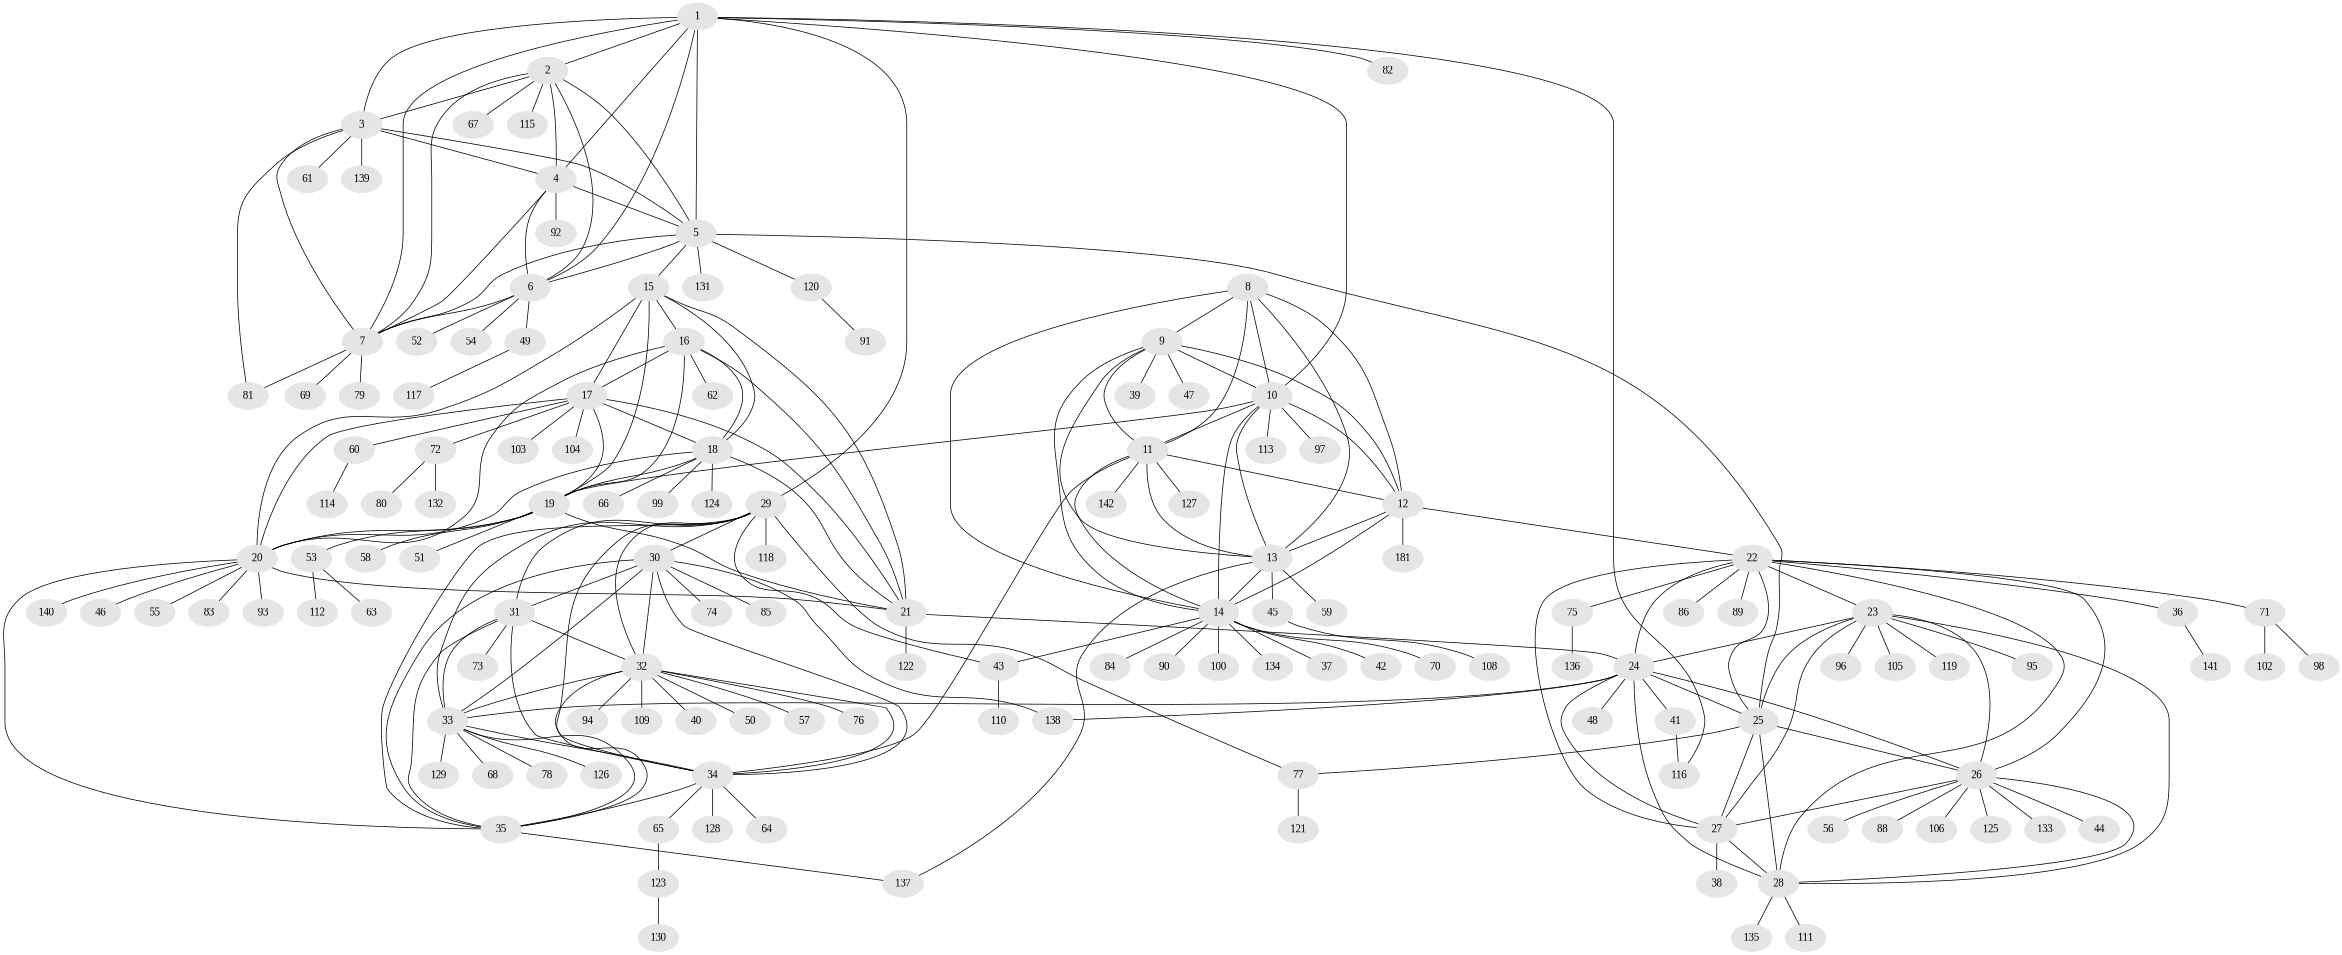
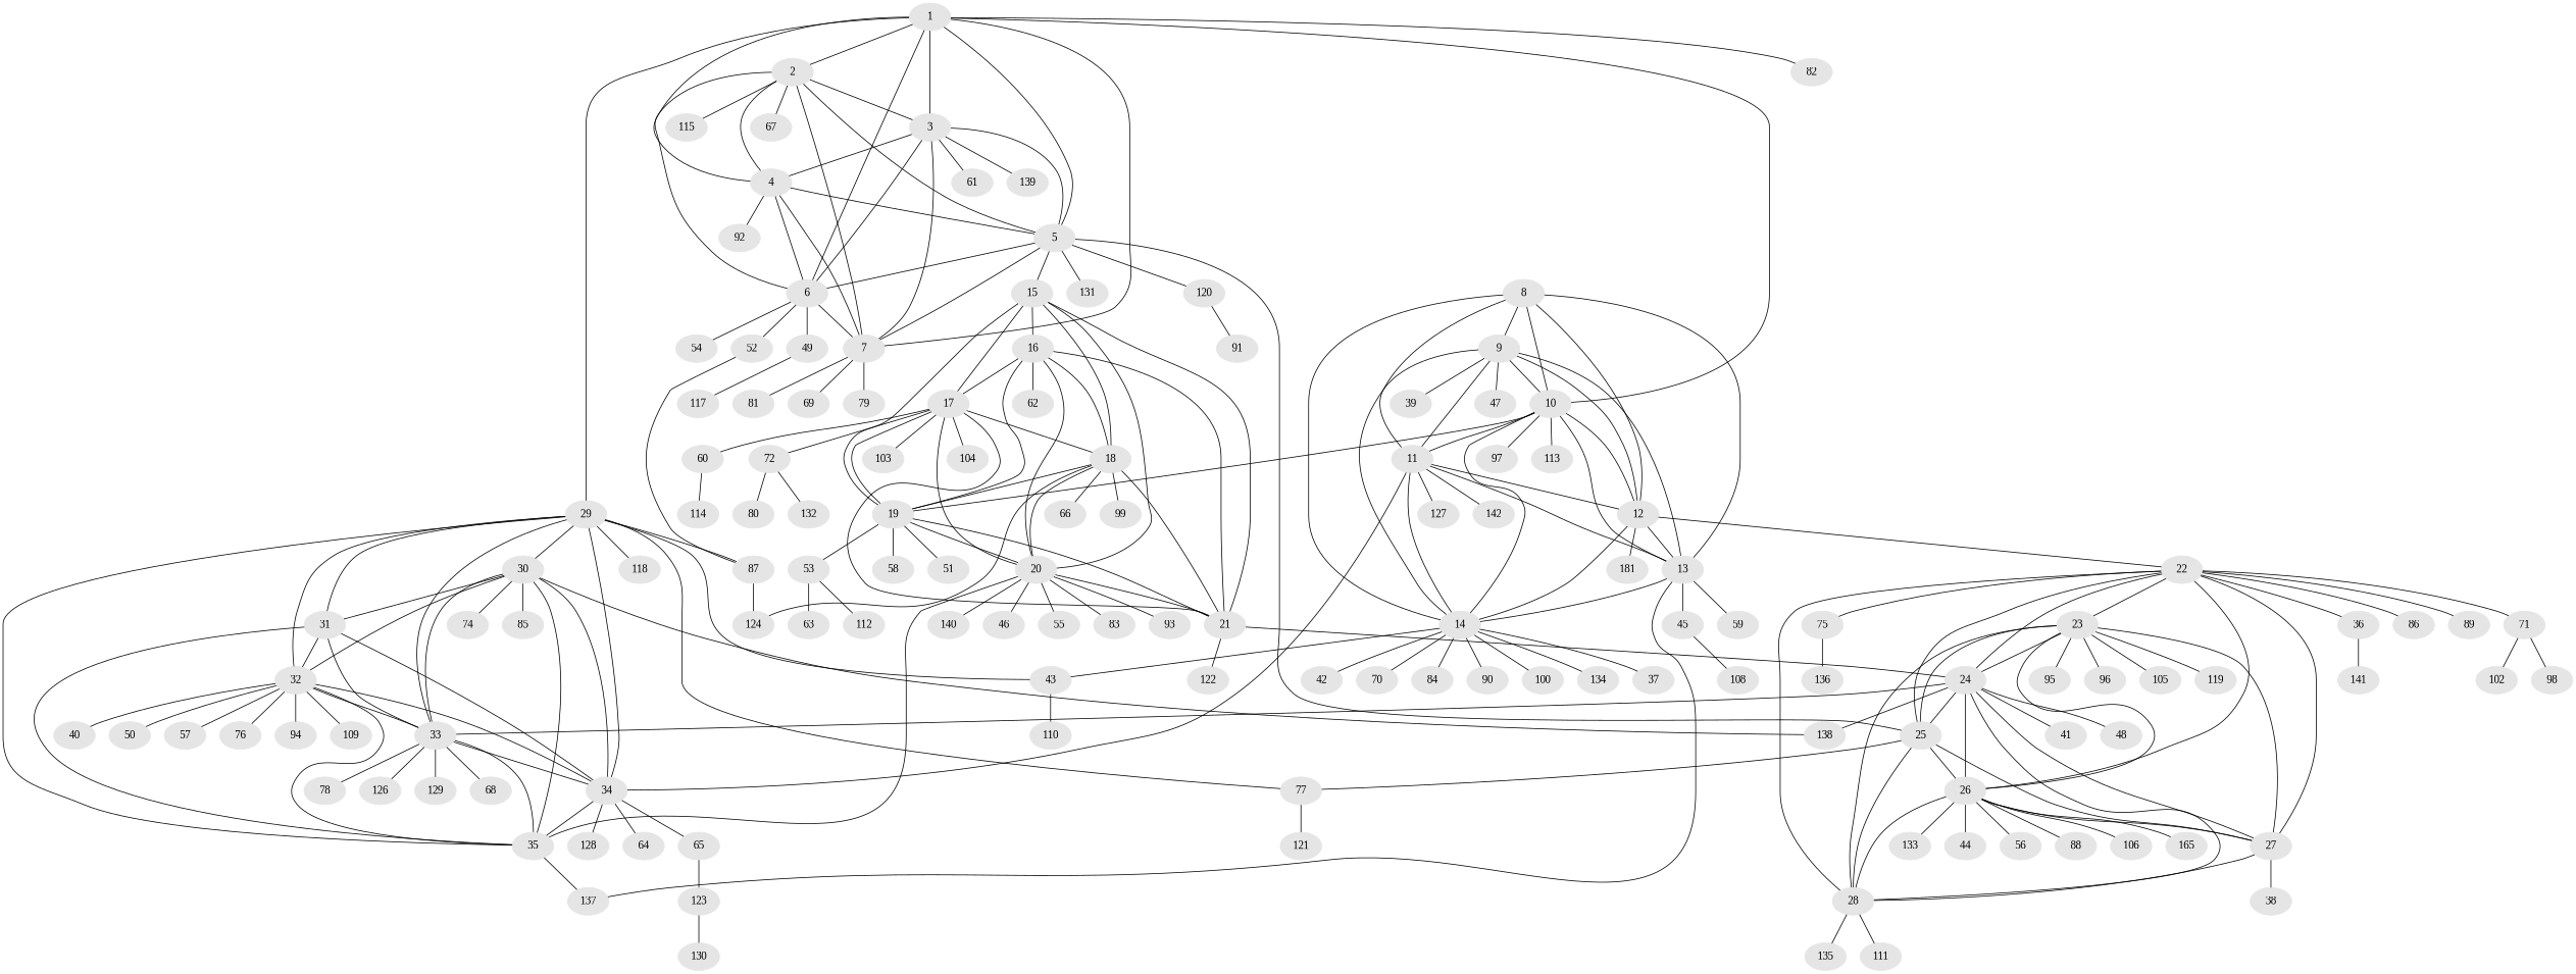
  graph {
    fontname="Liberation Serif"
    node [color=gray90 fontname="Liberation Serif" style=filled]
    edge [fontname="Liberation Serif"]
    1
    2
    3
    4
    5
    6
    7
    10
    29
    82
-   116
    67
    115
    61
    139
    92
    15
    25
    120
    131
    49
    52
    54
    69
    79
    81
    11
    12
    13
    14
    19
    97
    113
    34
    43
    35
    33
    77
    30
    31
    32
+   87
    118
    16
    17
    18
    20
    21
    26
    27
    28
    91
    117
    8
    9
    39
    47
    127
    142
    22
    n61 [label=181]
    45
    59
    137
    37
    42
    70
    84
    90
    100
    134
    51
    53
    58
    64
    65
    128
    24
    23
    36
    71
    75
    86
    89
    108
    110
    62
    60
    72
    103
    104
    66
    99
    124
    46
    55
    83
    93
    140
    122
    114
    80
    132
    63
    112
    41
    48
    138
    95
    96
    105
    119
    44
    56
    88
    106
-   125
+   125 [label=165]
    133
    38
    111
    135
    141
    98
    102
    136
    68
    78
    126
    129
    121
    74
    85
-   73
    40
    50
    57
    76
    94
    109
    123
    130
    1 -- 2
    1 -- 3
    1 -- 4
    1 -- 5
    1 -- 6
    1 -- 7
    1 -- 10
    1 -- 29
    1 -- 82
-   1 -- 116
    2 -- 3
    2 -- 4
    2 -- 5
    2 -- 6
    2 -- 7
    2 -- 67
    2 -- 115
    3 -- 4
    3 -- 5
-   3 -- 81
+   3 -- 6
    3 -- 7
    3 -- 61
    3 -- 139
    4 -- 5
    4 -- 6
    4 -- 7
    4 -- 92
    5 -- 6
    5 -- 7
    5 -- 15
    5 -- 25
    5 -- 120
    5 -- 131
    6 -- 7
    6 -- 49
    6 -- 52
    6 -- 54
    7 -- 69
    7 -- 79
    7 -- 81
    10 -- 11
    10 -- 12
    10 -- 13
    10 -- 14
    10 -- 19
    10 -- 97
    10 -- 113
    29 -- 34
    29 -- 43
    29 -- 35
    29 -- 33
    29 -- 77
    29 -- 30
    29 -- 31
    29 -- 32
+   29 -- 87
    29 -- 118
    15 -- 19
    15 -- 16
    15 -- 17
    15 -- 18
    15 -- 20
    15 -- 21
    25 -- 77
    25 -- 26
    25 -- 27
    25 -- 28
    120 -- 91
    49 -- 117
+   52 -- 87
    11 -- 12
    11 -- 13
    11 -- 14
    11 -- 34
    11 -- 127
    11 -- 142
    12 -- 13
    12 -- 14
    12 -- 22
    12 -- n61
    13 -- 14
    13 -- 45
    13 -- 59
    13 -- 137
    14 -- 43
    14 -- 37
    14 -- 42
    14 -- 70
    14 -- 84
    14 -- 90
    14 -- 100
    14 -- 134
    19 -- 20
    19 -- 21
    19 -- 51
    19 -- 53
    19 -- 58
    34 -- 35
    34 -- 64
    34 -- 65
    34 -- 128
    43 -- 110
    35 -- 137
    33 -- 34
    33 -- 35
    33 -- 68
    33 -- 78
    33 -- 126
    33 -- 129
    77 -- 121
    30 -- 34
    30 -- 35
    30 -- 33
    30 -- 31
    30 -- 32
    30 -- 138
    30 -- 74
    30 -- 85
    31 -- 34
    31 -- 35
    31 -- 33
    31 -- 32
-   31 -- 73
    32 -- 34
    32 -- 35
    32 -- 33
    32 -- 40
    32 -- 50
    32 -- 57
    32 -- 76
    32 -- 94
    32 -- 109
+   87 -- 124
    16 -- 19
    16 -- 17
    16 -- 18
    16 -- 20
    16 -- 21
    16 -- 62
    17 -- 19
    17 -- 18
    17 -- 20
    17 -- 21
    17 -- 60
    17 -- 72
    17 -- 103
    17 -- 104
    18 -- 19
    18 -- 20
    18 -- 21
    18 -- 66
    18 -- 99
    18 -- 124
    20 -- 35
    20 -- 21
    20 -- 46
    20 -- 55
    20 -- 83
    20 -- 93
    20 -- 140
    21 -- 24
    21 -- 122
    26 -- 27
    26 -- 28
    26 -- 44
    26 -- 56
    26 -- 88
    26 -- 106
    26 -- 125
    26 -- 133
    27 -- 28
    27 -- 38
    28 -- 111
    28 -- 135
    8 -- 10
    8 -- 11
    8 -- 12
    8 -- 13
    8 -- 14
    8 -- 9
    9 -- 10
    9 -- 11
    9 -- 12
    9 -- 13
    9 -- 14
    9 -- 39
    9 -- 47
    22 -- 25
    22 -- 26
    22 -- 27
    22 -- 28
    22 -- 24
    22 -- 23
    22 -- 36
    22 -- 71
    22 -- 75
    22 -- 86
    22 -- 89
    45 -- 108
    53 -- 63
    53 -- 112
    65 -- 123
    24 -- 25
    24 -- 33
    24 -- 26
    24 -- 27
    24 -- 28
    24 -- 41
    24 -- 48
    24 -- 138
    23 -- 25
    23 -- 26
    23 -- 27
    23 -- 28
    23 -- 24
    23 -- 95
    23 -- 96
    23 -- 105
    23 -- 119
    36 -- 141
    71 -- 98
    71 -- 102
    75 -- 136
    60 -- 114
    72 -- 80
    72 -- 132
-   41 -- 116
    123 -- 130
  }
